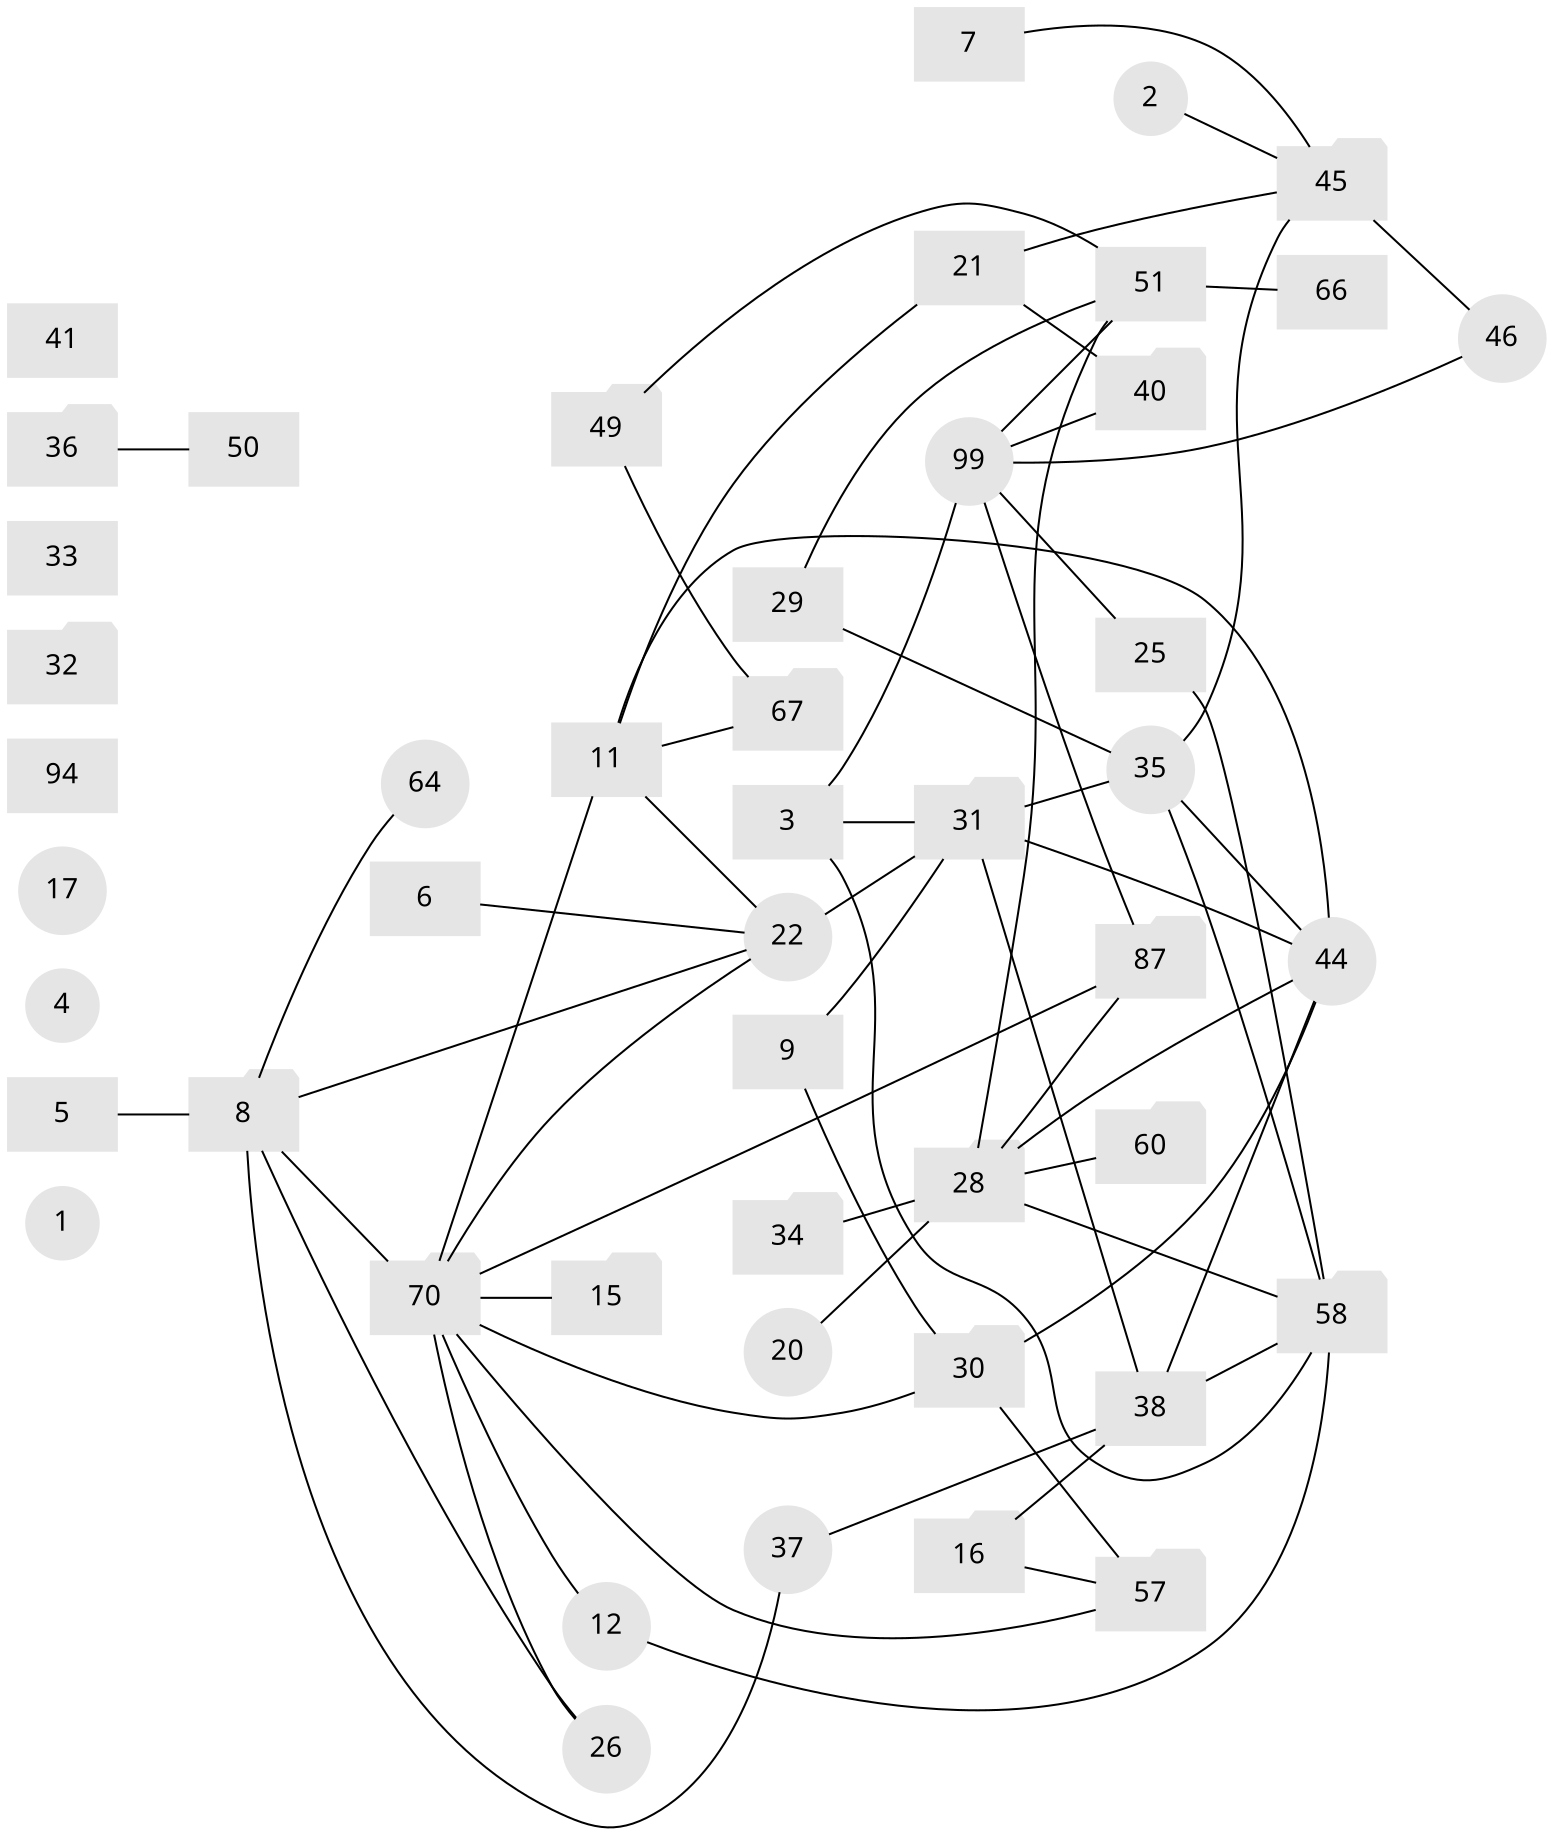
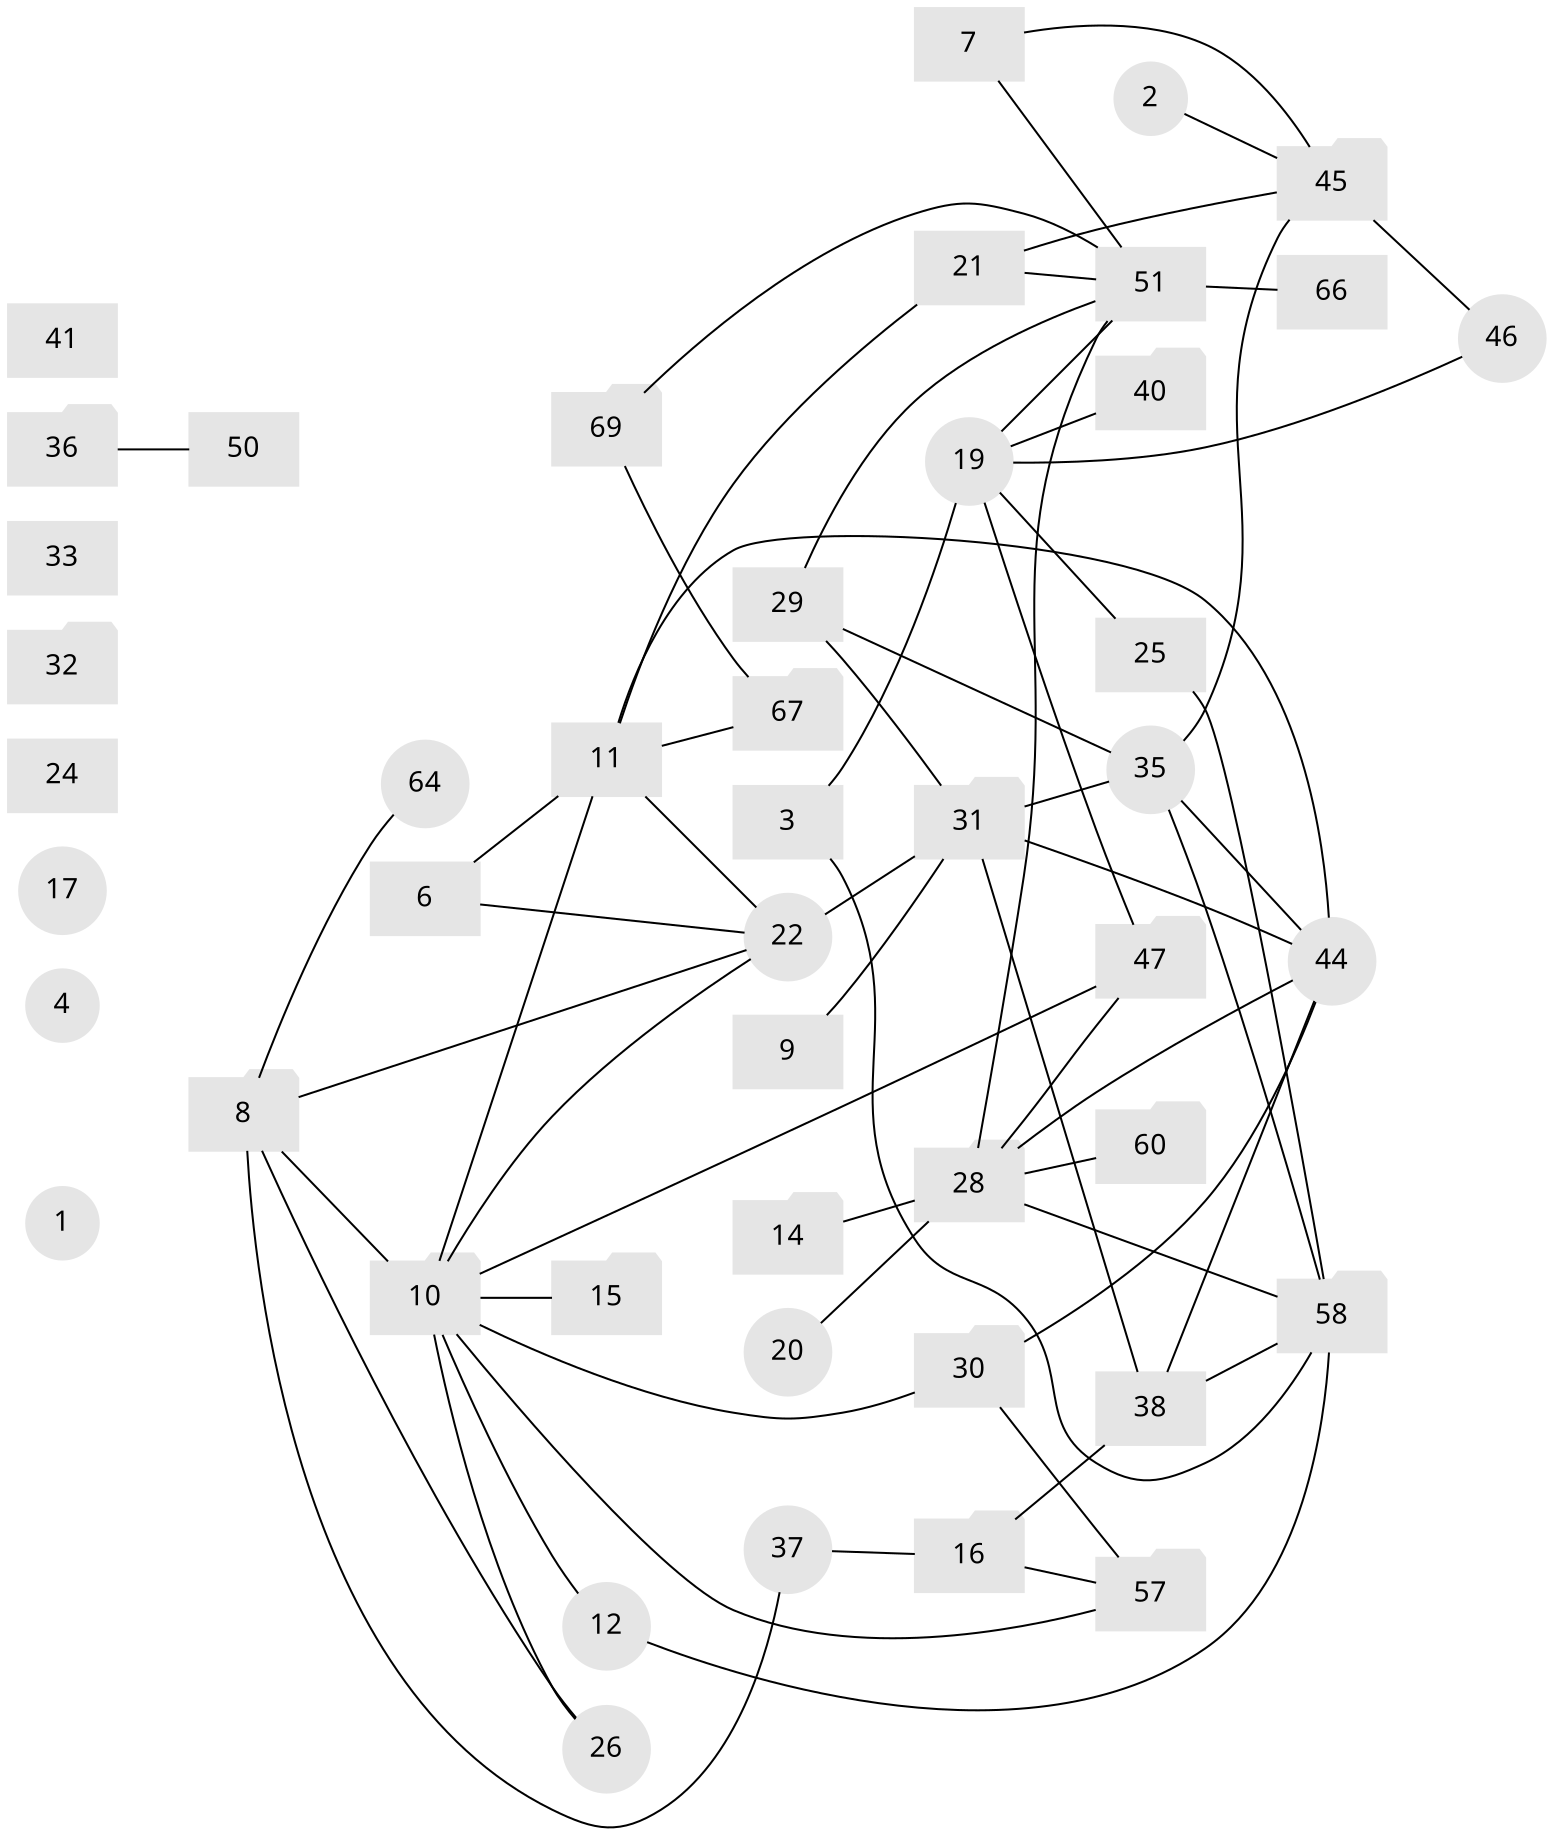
  graph {
    fontname="Noto Sans"
    rankdir=LR
    node [color=gray90 fontname="Noto Sans" shape=folder style=filled]
    edge [fontname="Noto Sans"]
    1 [shape=circle]
    45 [super="+52"]
    46 [shape=circle]
    2 [shape=circle]
    3 [shape=box super="+18"]
-   19 [shape=circle super="+53" label=99]
+   19 [shape=circle super="+53"]
    31 [super="+43"]
    58 [super="+68"]
    51 [shape=box super="+70"]
-   47 [label=87]
+   47
    25 [shape=box]
    40
    44 [shape=circle super="+69"]
    38 [shape=box super="+56"]
    35 [shape=circle super="+42"]
    4 [shape=circle super="+55"]
    8 [super="+64"]
    22 [shape=circle super="+39"]
-   10 [super="+13" label=70]
+   10 [super="+13"]
    26 [shape=circle super="+27"]
    37 [shape=circle]
    n22 [label=64 shape=circle]
-   5 [shape=box]
    11 [shape=box super="+62"]
    21 [shape=box super="+48"]
    67
    6 [shape=box]
    7 [shape=box super="+23"]
    n29 [label=66 shape=box]
    30 [super="+34"]
    12 [shape=circle]
    15
    57 [super="+59"]
    9 [shape=box]
    28 [super="+65"]
    60
-   14 [label=34]
+   14
    16
    17 [shape=circle]
    20 [shape=circle]
-   24 [shape=box label=94]
+   24 [shape=box]
    29 [shape=box]
    32
    33 [shape=box]
    50 [shape=box super="+66"]
    36
    41 [shape=box]
-   49 [super="+63"]
+   49 [super="+63" label=69]
    45 -- 46
    2 -- 45
    3 -- 19
-   3 -- 31 [weight=2]
+   29 -- 31 [weight=2]
    3 -- 58
    19 -- 46
    19 -- 51
    19 -- 47
    19 -- 25
    19 -- 40
    31 -- 44
    31 -- 38
    31 -- 35
    51 -- n29
    25 -- 58
    38 -- 58
    38 -- 44
    35 -- 45
    35 -- 58
    35 -- 44
    8 -- 22 [weight=2]
    8 -- 10
    8 -- 26
    8 -- 37
    8 -- n22
    22 -- 31
    10 -- 47
    10 -- 22
    10 -- 26
    10 -- 11
    10 -- 30
    10 -- 12
    10 -- 15
    10 -- 57
-   37 -- 38
-   5 -- 8
+   37 -- 16
    11 -- 44
    11 -- 22
    11 -- 21
    11 -- 67
    21 -- 45
-   21 -- 40
+   21 -- 51
    6 -- 22
+   6 -- 11
    7 -- 45
+   7 -- 51
    30 -- 44
    30 -- 57
    12 -- 58
    9 -- 31
-   9 -- 30
    28 -- 58 [weight=2]
    28 -- 51
    28 -- 47
    28 -- 44
    28 -- 60
    14 -- 28
    16 -- 38
    16 -- 57
    20 -- 28
    29 -- 51
    29 -- 35
    36 -- 50
    49 -- 51
    49 -- 67
  }
